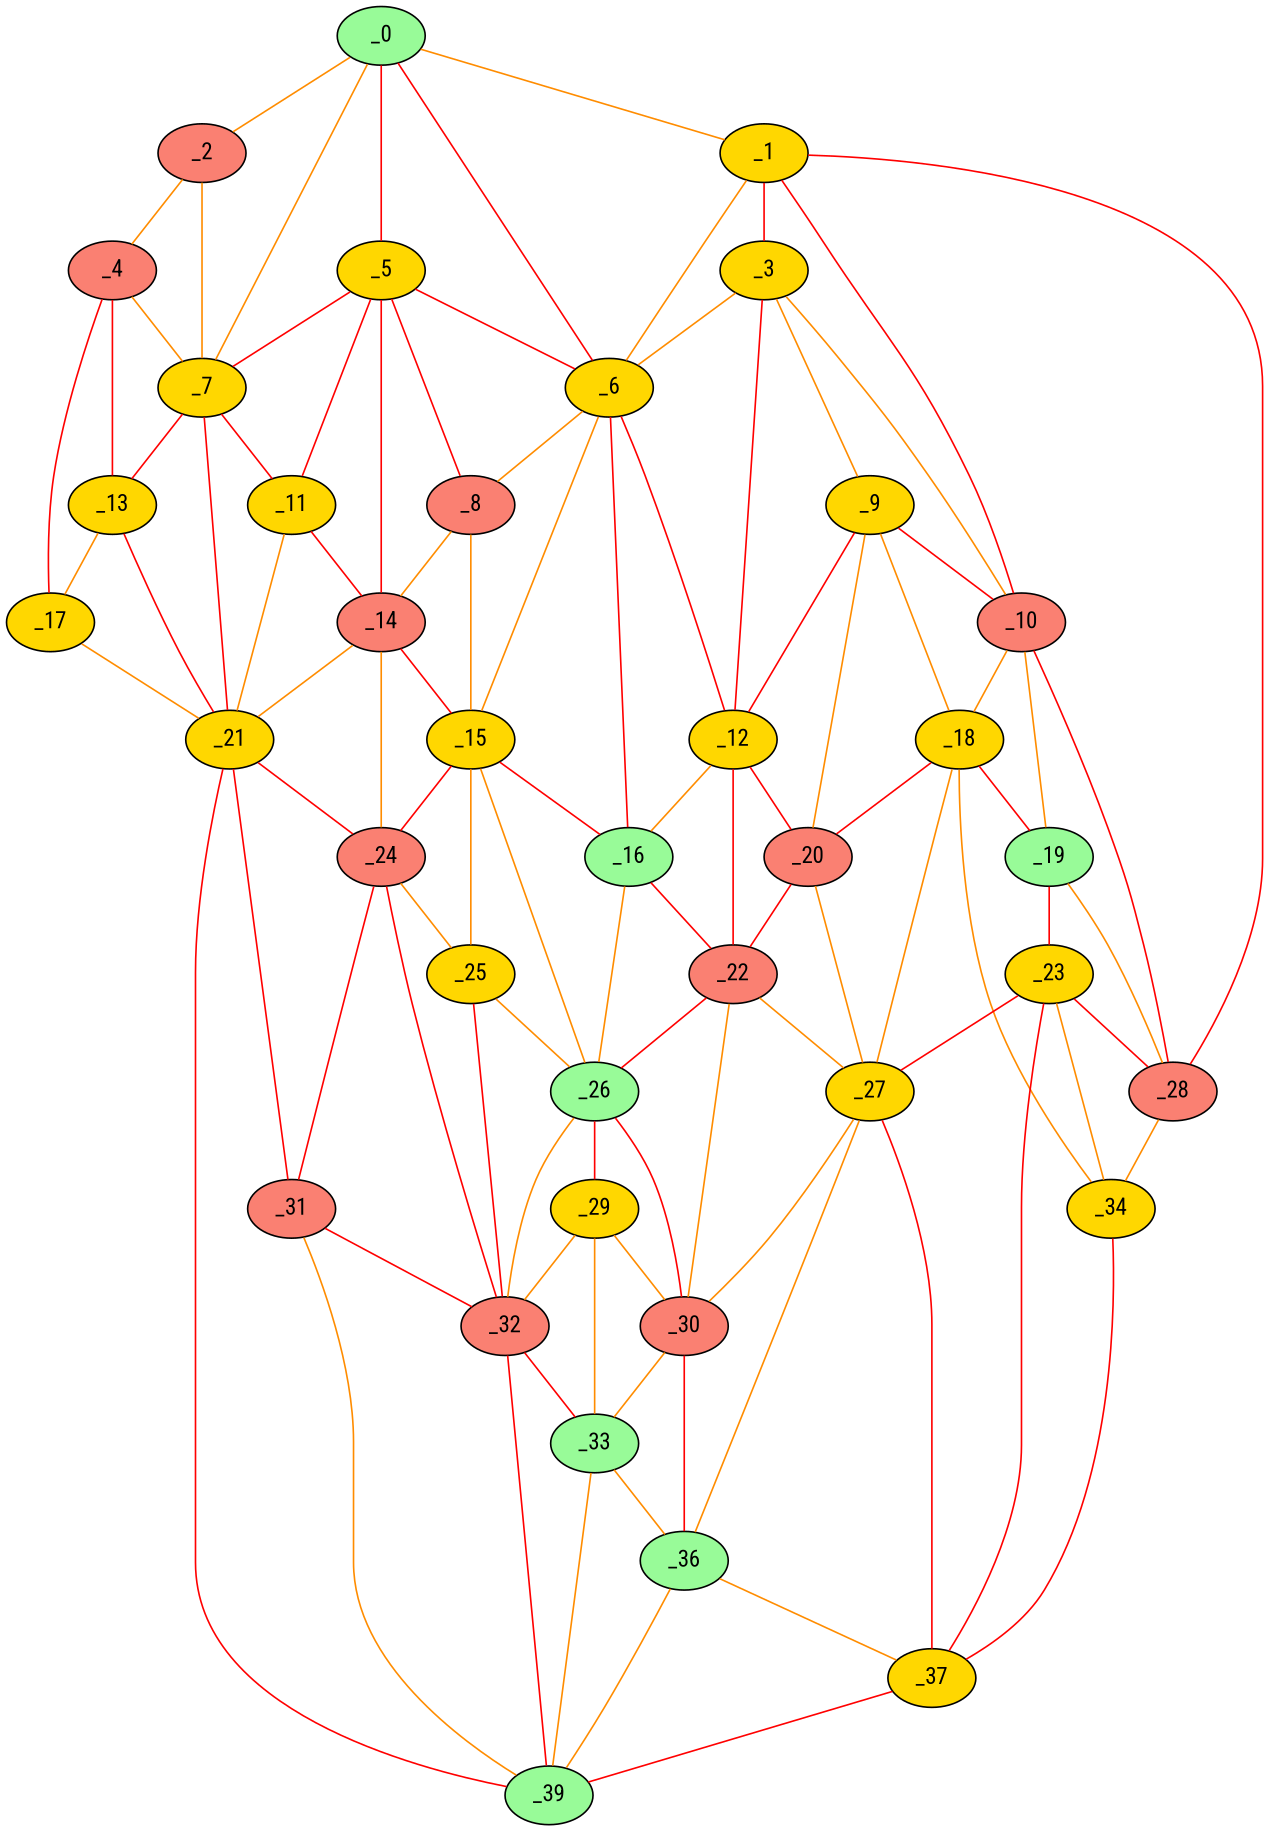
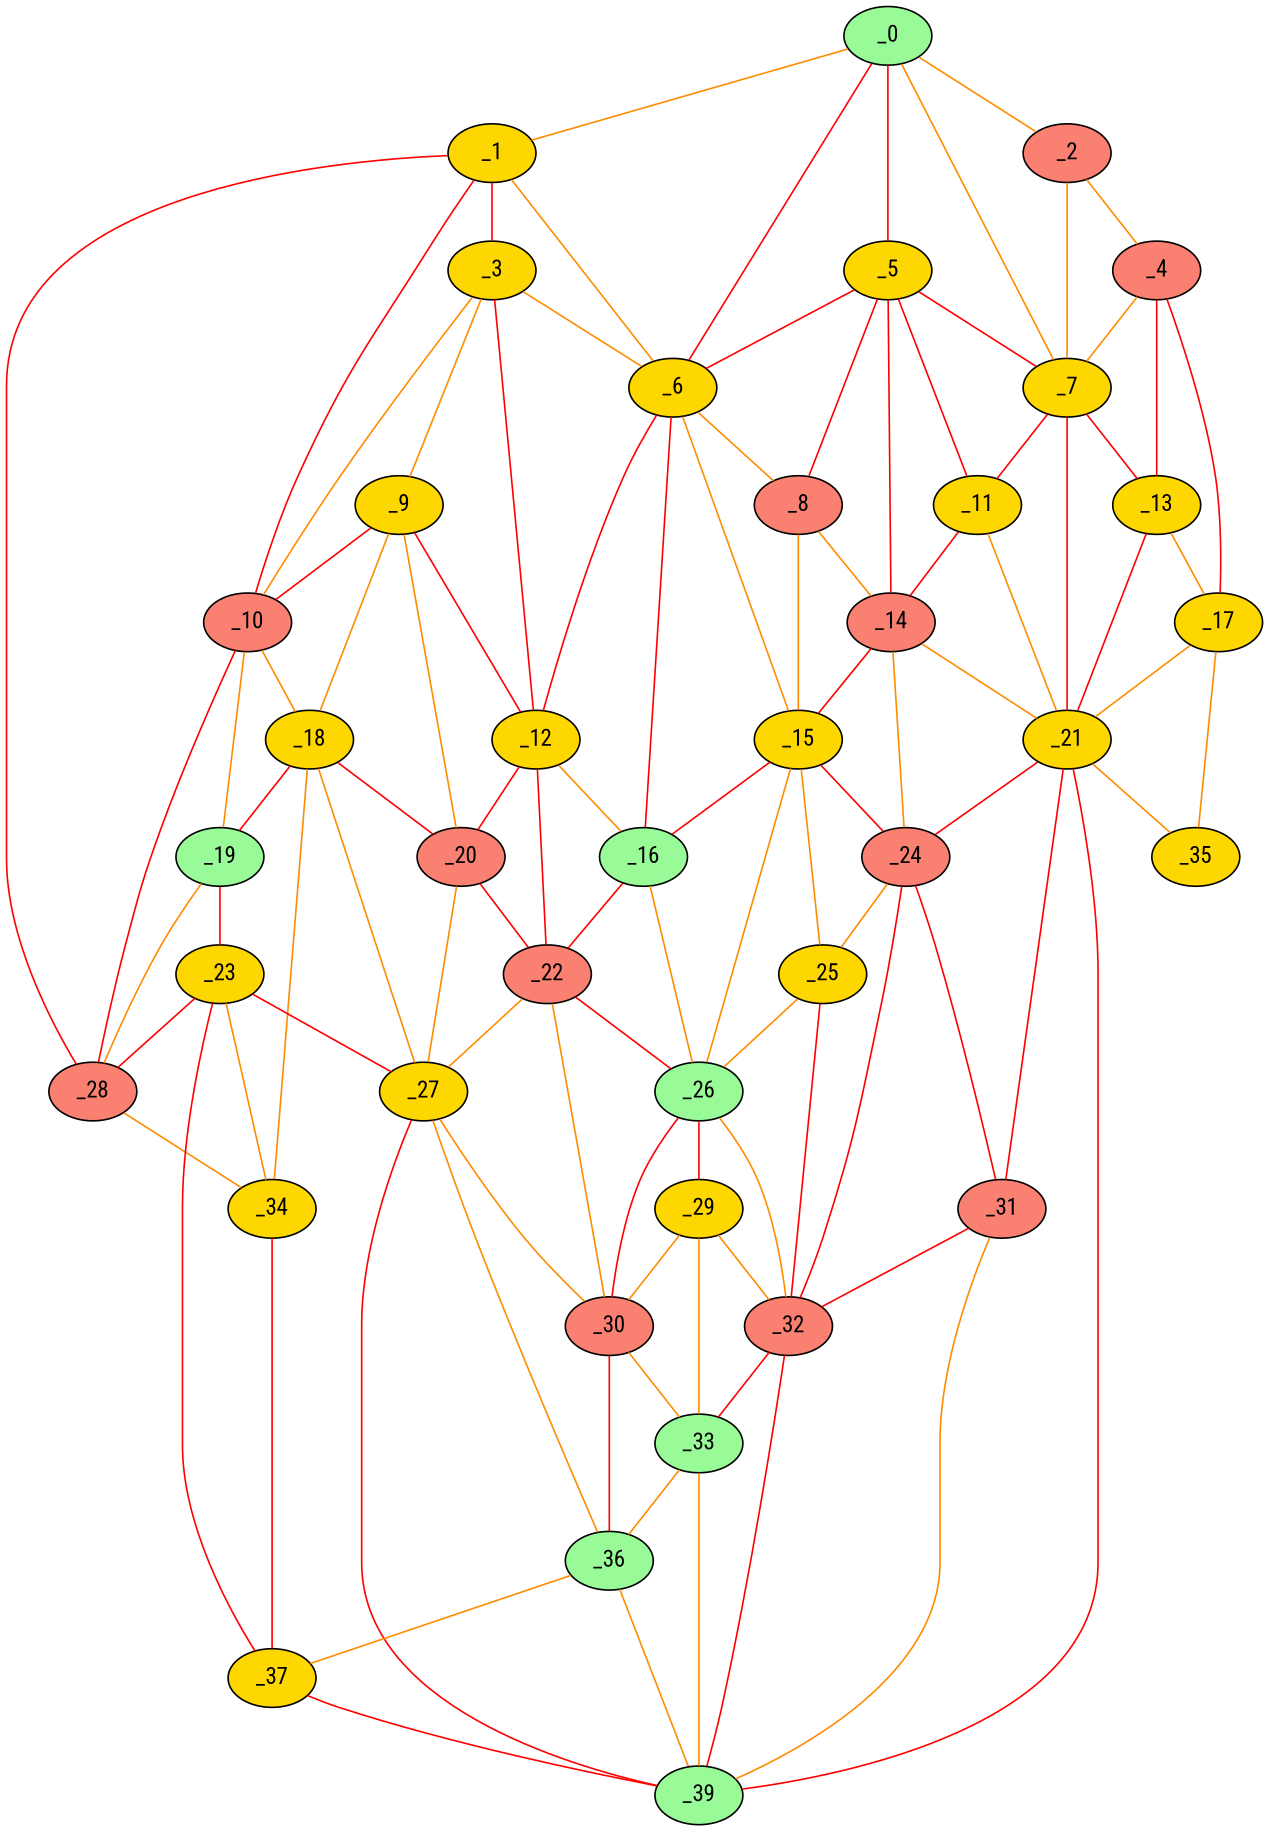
  graph {
    fontname="Roboto Condensed"
    node [fillcolor=gold fontname="Roboto Condensed" style=filled x=65 y=36]
    edge [color=red fontname="Roboto Condensed" valence=2]
    _0 [fillcolor=palegreen x=35 y=24]
    _1 [x=35 y=94]
    _2 [fillcolor=salmon x=38 y=7]
    _5 [x=50]
    _6 [x=52 y=55]
    _7 [x=56 y=19]
    _3 [x=45 y=91]
    _10 [fillcolor=salmon x=57 y=101]
    _28 [fillcolor=salmon x=78 y=125]
    _4 [fillcolor=salmon x=50 y=3]
    _8 [fillcolor=salmon x=56 y=47]
    _11 [x=58 y=29]
    _14 [fillcolor=salmon]
    _12 [x=58 y=77]
    _15 [y=54]
    _16 [fillcolor=palegreen y=65]
    _13 [x=63 y=13]
    _21 [x=73 y=27]
    _9 [x=57 y=89]
    _18 [x=68 y=97]
    _19 [fillcolor=palegreen x=68 y=107]
    _34 [x=90 y=120]
    _17 [x=67 y=4]
    _24 [fillcolor=salmon x=75 y=43]
    _20 [fillcolor=salmon x=69 y=84]
    _22 [fillcolor=salmon x=73 y=71]
    _25 [x=76 y=51]
    _26 [fillcolor=palegreen x=76 y=61]
+   _35 [x=94 y=13]
    _31 [fillcolor=salmon x=85 y=39]
    _39 [fillcolor=palegreen x=96 y=32]
    _27 [x=76 y=90]
    _23 [x=73 y=111]
    _37 [x=95 y=98]
    _30 [fillcolor=salmon x=84 y=67]
    _32 [fillcolor=salmon x=85 y=53]
    _29 [x=84 y=61]
    _36 [fillcolor=palegreen x=95 y=87]
    _33 [fillcolor=palegreen x=89 y=59]
    _0 -- _1 [color=darkorange valence=1]
    _0 -- _2 [color=darkorange valence=1]
    _0 -- _5
    _0 -- _6
    _0 -- _7 [color=darkorange]
    _1 -- _6 [color=darkorange valence=1]
    _1 -- _3 [valence=1]
    _1 -- _10
    _1 -- _28 [valence=1]
    _2 -- _7 [color=darkorange valence=1]
    _2 -- _4 [color=darkorange valence=1]
    _5 -- _6 [valence=1]
    _5 -- _7 [valence=1]
    _5 -- _8 [valence=1]
    _5 -- _11 [valence=1]
    _5 -- _14
    _6 -- _8 [color=darkorange]
    _6 -- _12
    _6 -- _15 [color=darkorange]
    _6 -- _16
    _7 -- _11
    _7 -- _13
    _7 -- _21 [valence=1]
    _3 -- _6 [color=darkorange]
    _3 -- _10 [color=darkorange]
    _3 -- _12 [valence=1]
    _3 -- _9 [color=darkorange valence=1]
    _10 -- _28 [valence=1]
    _10 -- _18 [color=darkorange valence=1]
    _10 -- _19 [color=darkorange]
    _28 -- _34 [color=darkorange valence=1]
    _4 -- _7 [color=darkorange]
    _4 -- _13 [valence=1]
    _4 -- _17 [valence=1]
    _8 -- _14 [color=darkorange valence=1]
    _8 -- _15 [color=darkorange]
    _11 -- _14
    _11 -- _21 [color=darkorange valence=1]
    _14 -- _15
    _14 -- _21 [color=darkorange]
    _14 -- _24 [color=darkorange valence=1]
    _12 -- _16 [color=darkorange]
    _12 -- _20 [valence=1]
    _12 -- _22
    _15 -- _16 [valence=1]
    _15 -- _24
    _15 -- _25 [color=darkorange]
    _15 -- _26 [color=darkorange]
    _16 -- _22
    _16 -- _26 [color=darkorange]
    _13 -- _21 [valence=1]
    _13 -- _17 [color=darkorange]
    _21 -- _24
+   _21 -- _35 [color=darkorange]
    _21 -- _31 [valence=1]
    _21 -- _39
    _9 -- _10
    _9 -- _12
    _9 -- _18 [color=darkorange]
    _9 -- _20 [color=darkorange]
    _18 -- _19
    _18 -- _34 [color=darkorange valence=1]
    _18 -- _20
    _18 -- _27 [color=darkorange]
    _19 -- _28 [color=darkorange]
    _19 -- _23
    _34 -- _37 [valence=1]
    _17 -- _21 [color=darkorange]
+   _17 -- _35 [color=darkorange valence=1]
    _24 -- _25 [color=darkorange]
    _24 -- _31 [valence=1]
    _24 -- _32
    _20 -- _22
    _20 -- _27 [color=darkorange]
    _22 -- _26
    _22 -- _27 [color=darkorange]
    _22 -- _30 [color=darkorange]
    _25 -- _26 [color=darkorange valence=1]
    _25 -- _32 [valence=1]
    _26 -- _30
    _26 -- _32 [color=darkorange]
    _26 -- _29
    _31 -- _39 [color=darkorange]
    _31 -- _32
-   _27 -- _37 [valence=1]
+   _27 -- _39 [valence=1]
    _27 -- _30 [color=darkorange]
    _27 -- _36 [color=darkorange]
    _23 -- _28 [valence=1]
    _23 -- _34 [color=darkorange]
    _23 -- _27
    _23 -- _37
    _37 -- _39 [valence=1]
    _30 -- _36
    _30 -- _33 [color=darkorange]
    _32 -- _39
    _32 -- _33
    _29 -- _30 [color=darkorange]
    _29 -- _32 [color=darkorange]
    _29 -- _33 [color=darkorange]
    _36 -- _39 [color=darkorange]
    _36 -- _37 [color=darkorange]
    _33 -- _39 [color=darkorange]
    _33 -- _36 [color=darkorange valence=1]
  }
